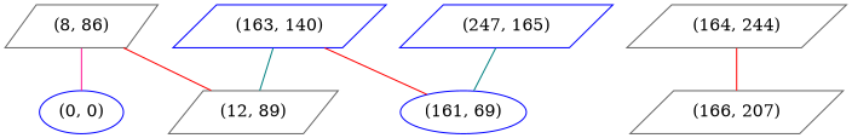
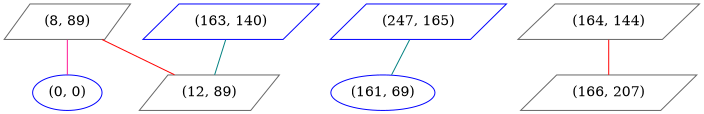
  graph {
    node [color=gray40 shape=parallelogram]
    edge [color=red weight=1]
-   "(8, 89)" [label="(8, 86)"]
+   "(8, 89)"
    "(12, 89)"
    "(0, 0)" [color=blue shape=ellipse]
    "(247, 165)" [color=blue]
    "(161, 69)" [color=blue shape=ellipse]
-   "(164, 144)" [label="(164, 244)"]
+   "(164, 144)"
    "(166, 207)"
    "(163, 140)" [color=blue]
    "(8, 89)" -- "(12, 89)"
    "(8, 89)" -- "(0, 0)" [color=deeppink weight=4]
    "(247, 165)" -- "(161, 69)" [color=teal]
    "(164, 144)" -- "(166, 207)"
    "(163, 140)" -- "(12, 89)" [color=teal]
-   "(163, 140)" -- "(161, 69)"
  }
